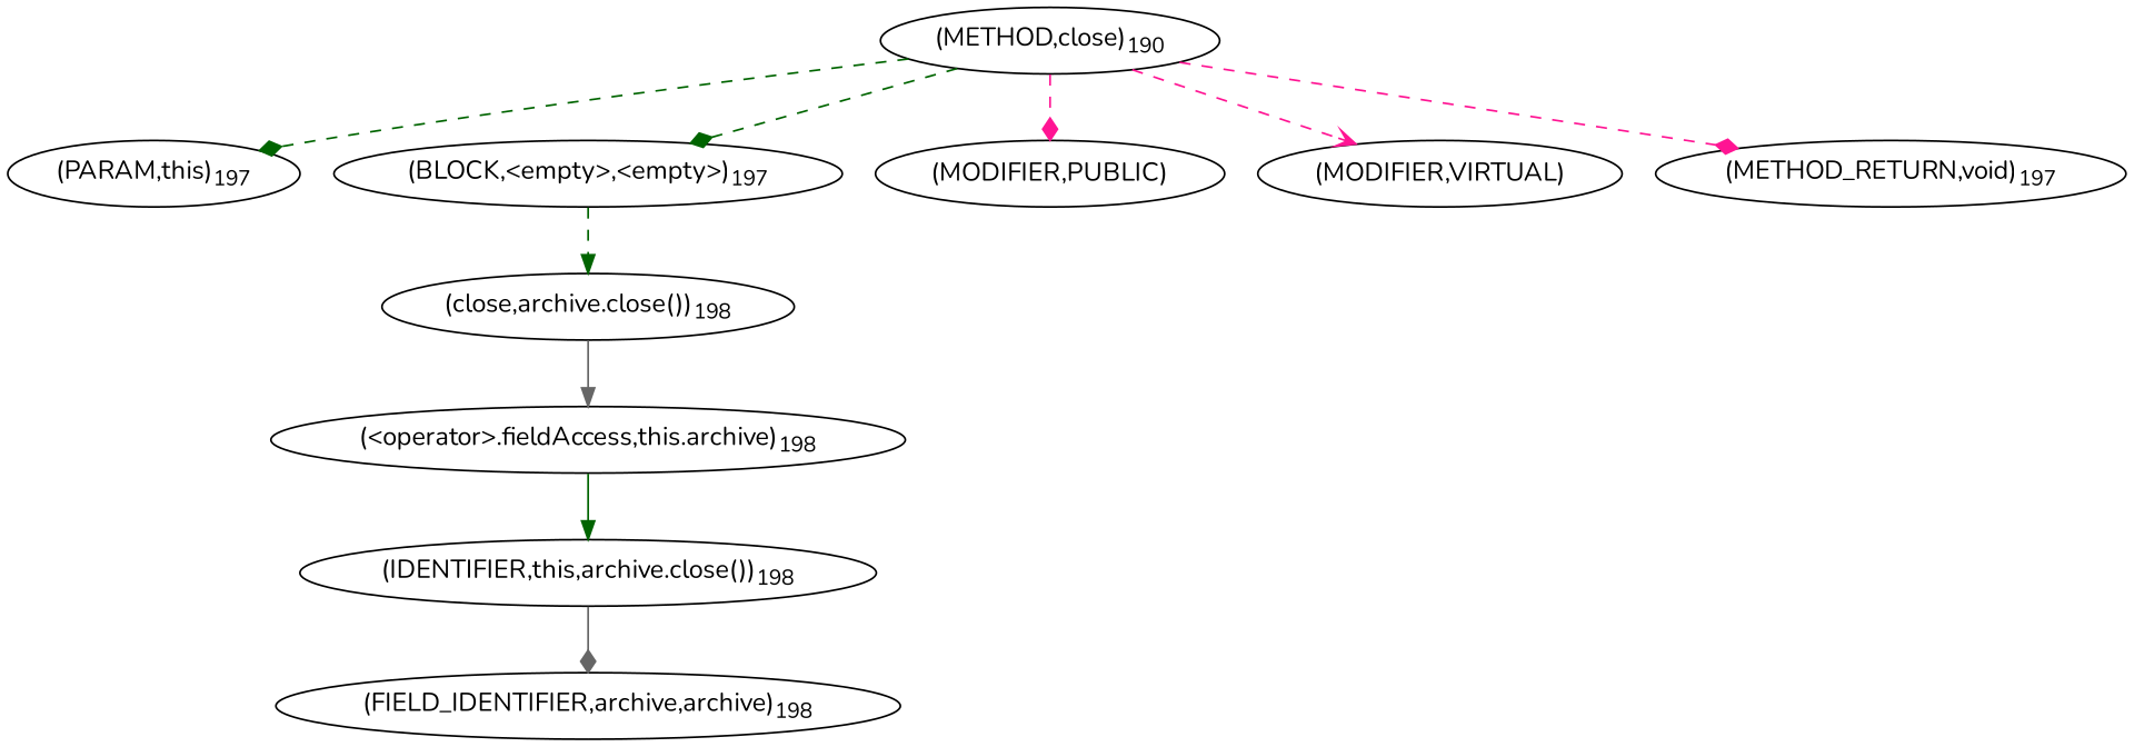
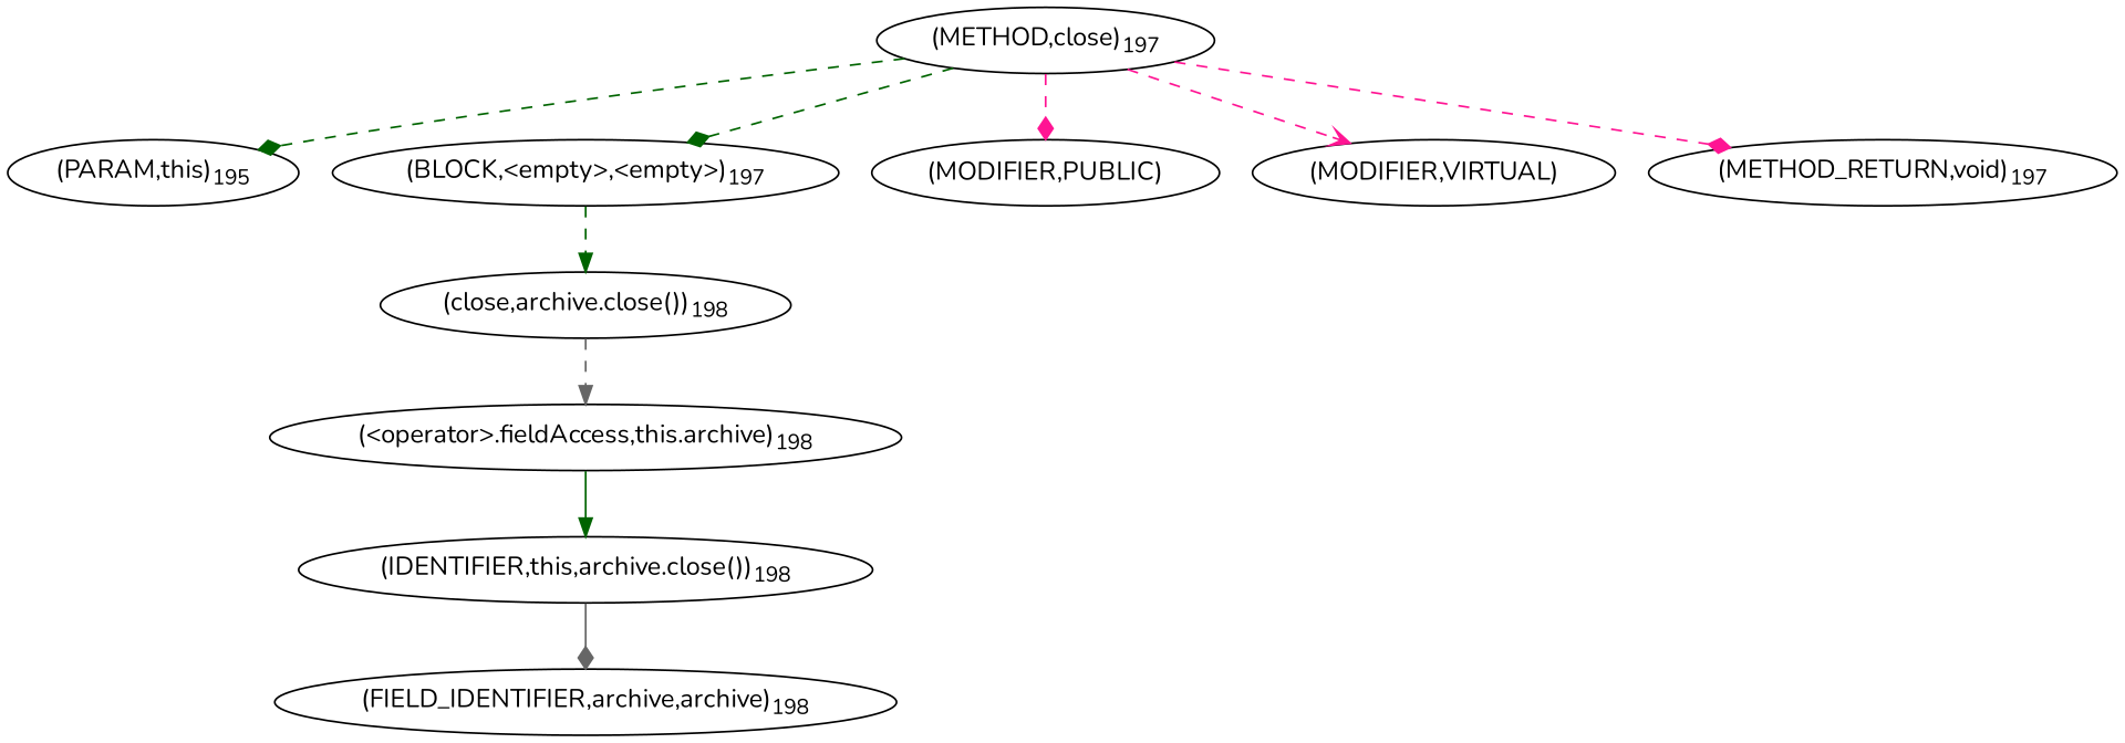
  digraph {
    fontname=Nunito
    node [fontname=Nunito]
    edge [arrowhead=diamond color=darkgreen fontname=Nunito style=dashed]
-   n1 [label=<(METHOD,close)<SUB>190</SUB>>]
-   n2 [label=<(PARAM,this)<SUB>197</SUB>>]
+   n1 [label=<(METHOD,close)<SUB>197</SUB>>]
+   n2 [label=<(PARAM,this)<SUB>195</SUB>>]
    n3 [label=<(BLOCK,&lt;empty&gt;,&lt;empty&gt;)<SUB>197</SUB>>]
    n4 [label=<(MODIFIER,PUBLIC)>]
    n5 [label=<(MODIFIER,VIRTUAL)>]
    n6 [label=<(METHOD_RETURN,void)<SUB>197</SUB>>]
    n7 [label=<(close,archive.close())<SUB>198</SUB>>]
    n8 [label=<(&lt;operator&gt;.fieldAccess,this.archive)<SUB>198</SUB>>]
    n9 [label=<(IDENTIFIER,this,archive.close())<SUB>198</SUB>>]
    n10 [label=<(FIELD_IDENTIFIER,archive,archive)<SUB>198</SUB>>]
    n1 -> n2
    n1 -> n3
    n1 -> n4 [color=deeppink]
    n1 -> n5 [arrowhead=vee color=deeppink]
    n1 -> n6 [color=deeppink]
    n3 -> n7 [arrowhead=normal]
-   n7 -> n8 [arrowhead=normal color=gray40 style=solid]
+   n7 -> n8 [arrowhead=normal color=gray40]
    n8 -> n9 [arrowhead=normal style=solid]
    n9 -> n10 [color=gray40 style=solid]
  }
